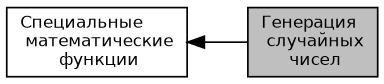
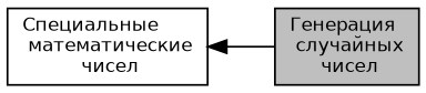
  digraph {
    rankdir=LR
    node [color=black fontname=Helvetica fontsize=10 shape=record style=filled]
-   n1 [fillcolor=white height=0.2 label="Специальные\l математические\l функции" width=0.4]
+   n1 [fillcolor=white height=0.2 label="Специальные\l математические\l чисел" width=0.4]
    n2 [fillcolor=grey75 fontcolor=black height=0.2 label="Генерация\l случайных\l чисел" width=0.4]
    n1 -> n2 [dir=back fontname=Helvetica fontsize=10 labelfontname=Helvetica labelfontsize=10 shape=plaintext style=solid]
  }
